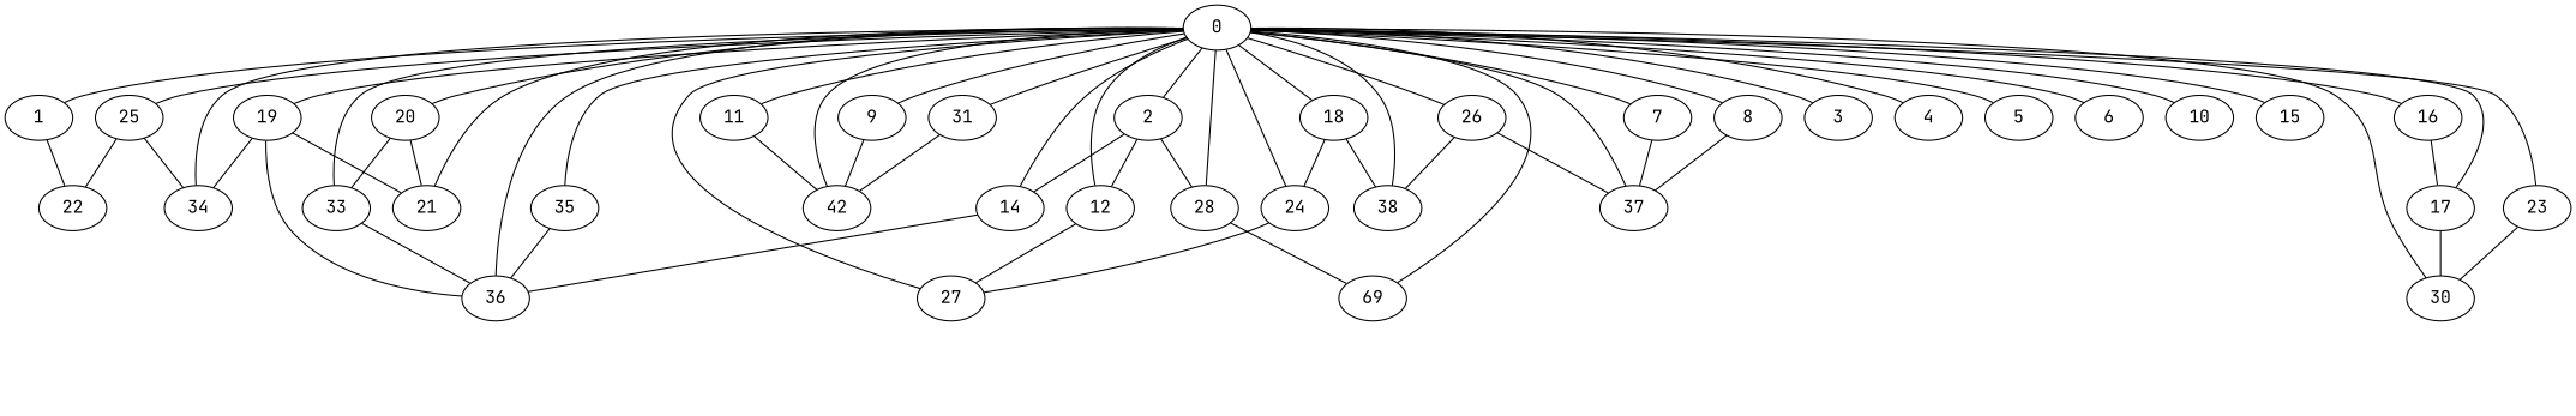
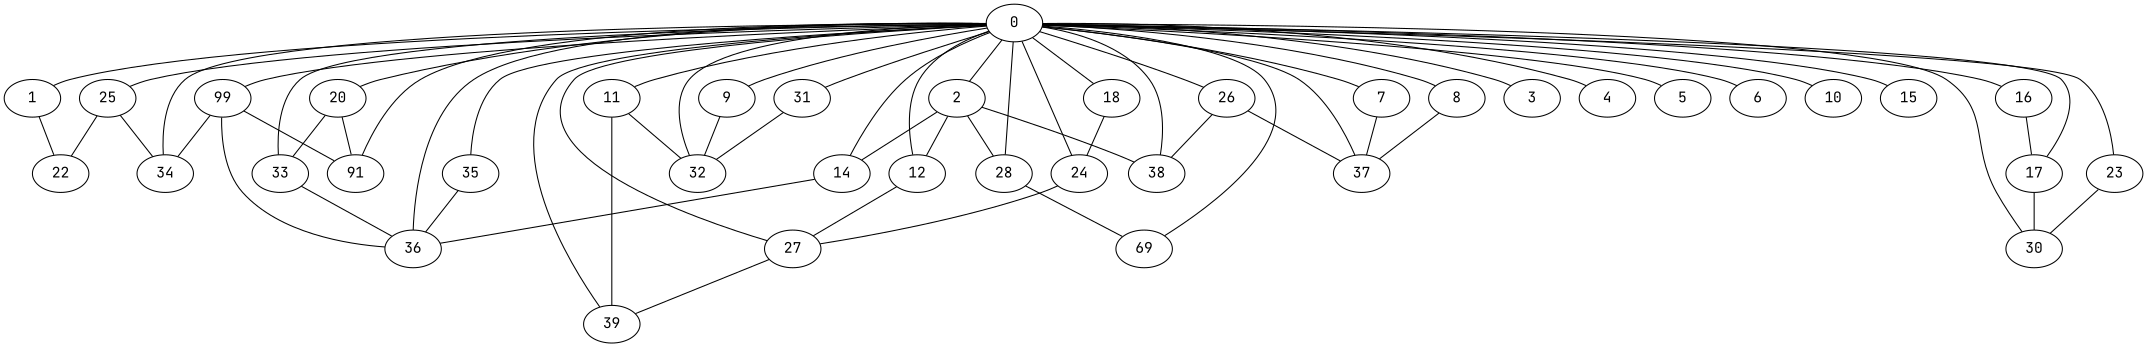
  graph {
    fontname="JetBrains Mono"
    node [fontname="JetBrains Mono"]
    edge [fontname="JetBrains Mono"]
    0
    1
    2
    3
    4
    5
    6
    7
    8
    9
    10
    11
    12
    14
    15
    16
    17
    18
-   19
+   19 [label=99]
    20
-   21
+   21 [label=91]
    23
    24
    25
    26
    27
    28
    n28 [label=69]
    30
    31
-   32 [label=42]
+   32
    33
    34
    35
    36
    37
    38
+   39
    22
    0 -- 1
    0 -- 2
    0 -- 3
    0 -- 4
    0 -- 5
    0 -- 6
    0 -- 7
    0 -- 8
    0 -- 9
    0 -- 10
    0 -- 11
    0 -- 12
    0 -- 14
    0 -- 15
    0 -- 16
    0 -- 17
    0 -- 18
    0 -- 19
    0 -- 20
    0 -- 21
    0 -- 23
    0 -- 24
    0 -- 25
    0 -- 26
    0 -- 27
    0 -- 28
    0 -- n28
    0 -- 30
    0 -- 31
    0 -- 32
    0 -- 33
    0 -- 34
    0 -- 35
    0 -- 36
    0 -- 37
    0 -- 38
+   0 -- 39
    1 -- 22
    2 -- 12
    2 -- 14
    2 -- 28
-   18 -- 38
+   2 -- 38
    7 -- 37
    8 -- 37
    9 -- 32
    11 -- 32
+   11 -- 39
    12 -- 27
    14 -- 36
    16 -- 17
    17 -- 30
    18 -- 24
    19 -- 21
    19 -- 34
    19 -- 36
    20 -- 21
    20 -- 33
    23 -- 30
    24 -- 27
    25 -- 34
    25 -- 22
    26 -- 37
    26 -- 38
+   27 -- 39
    28 -- n28
    31 -- 32
    33 -- 36
    35 -- 36
  }
